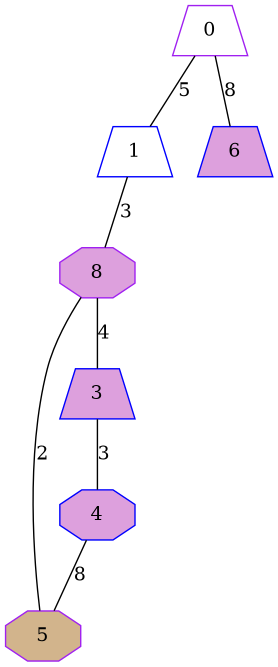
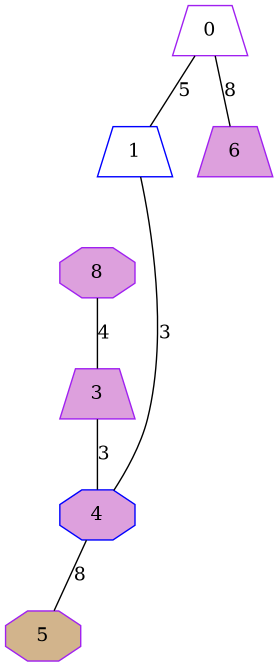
  graph {
    node [color=purple fillcolor=plum shape=trapezium style=filled weight=1]
    0 [fillcolor=white]
    1 [color=blue fillcolor=white]
-   6 [color=blue weight=4]
+   6 [weight=4]
    n4 [label=8 shape=octagon]
    5 [fillcolor=tan shape=octagon]
-   3 [color=blue]
+   3
    4 [color=blue shape=octagon]
    0 -- 1 [label=5]
    0 -- 6 [label=8]
-   1 -- n4 [label=3]
-   n4 -- 5 [label=2]
+   1 -- 4 [label=3]
    n4 -- 3 [label=4]
    3 -- 4 [label=3]
    4 -- 5 [label=8]
  }
